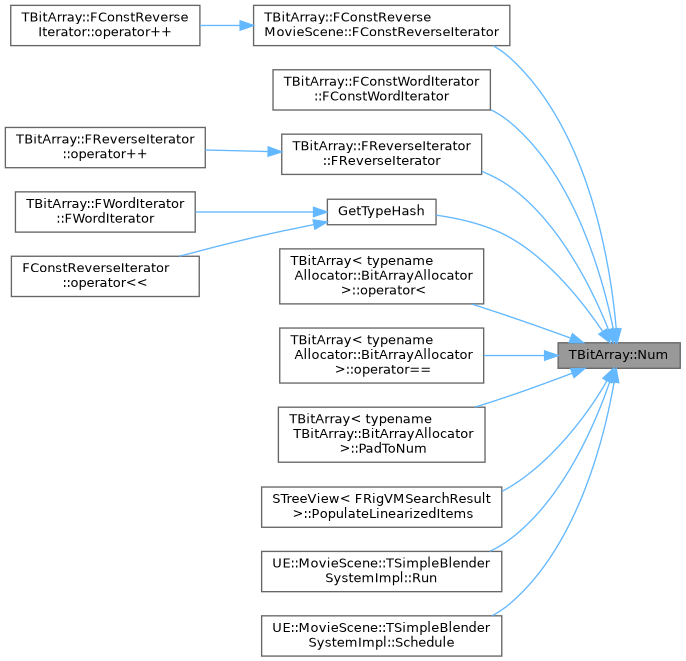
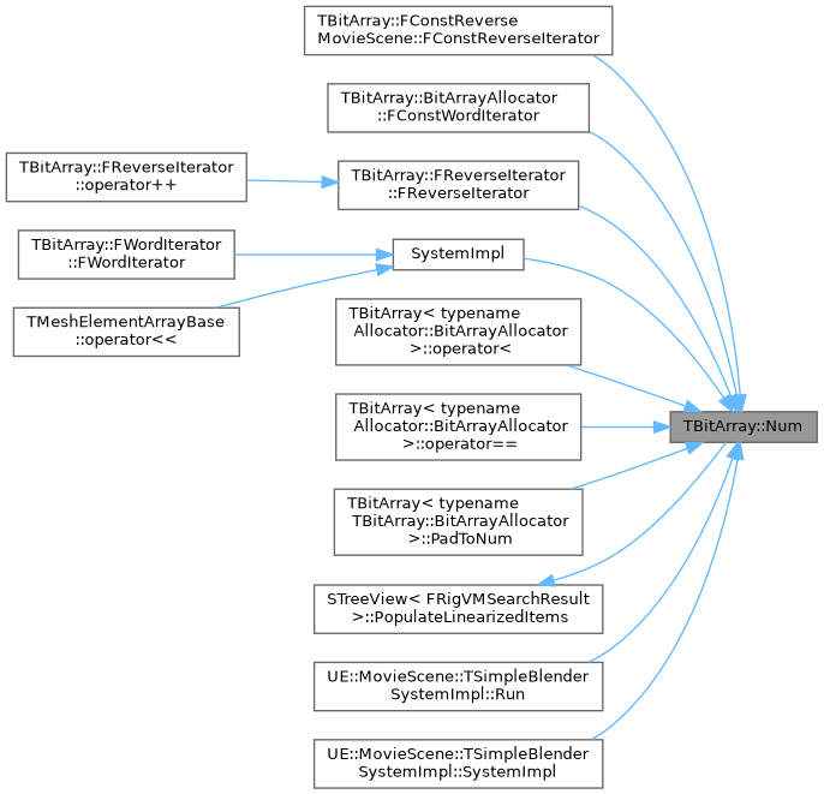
  digraph {
    rankdir=RL
    node [color=grey40 fillcolor=white fontname=Helvetica fontsize=10 shape=box style=filled]
    edge [color=steelblue1 dir=back fontname=Helvetica fontsize=10 labelfontname=Helvetica labelfontsize=10 style=solid]
    n1 [color=gray40 fillcolor=grey60 fontcolor=black height=0.2 label="TBitArray::Num" width=0.4]
    n2 [height=0.2 label="TBitArray::FConstReverse\lMovieScene::FConstReverseIterator" width=0.4]
-   n3 [height=0.2 label="TBitArray::FConstWordIterator\l::FConstWordIterator" width=0.4]
+   n3 [height=0.2 label="TBitArray::BitArrayAllocator\l::FConstWordIterator" width=0.4]
    n4 [height=0.2 label="TBitArray::FReverseIterator\l::FReverseIterator" width=0.4]
-   n5 [height=0.2 label=GetTypeHash width=0.4]
+   n5 [height=0.2 label=SystemImpl width=0.4]
    n6 [height=0.2 label="TBitArray\< typename\l Allocator::BitArrayAllocator\l \>::operator\<" width=0.4]
    n7 [height=0.2 label="TBitArray\< typename\l Allocator::BitArrayAllocator\l \>::operator==" width=0.4]
    n8 [height=0.2 label="TBitArray\< typename\l TBitArray::BitArrayAllocator\l \>::PadToNum" width=0.4]
    n9 [height=0.2 label="STreeView\< FRigVMSearchResult\l \>::PopulateLinearizedItems" width=0.4]
    n10 [height=0.2 label="UE::MovieScene::TSimpleBlender\lSystemImpl::Run" width=0.4]
-   n11 [height=0.2 label="UE::MovieScene::TSimpleBlender\lSystemImpl::Schedule" width=0.4]
-   n12 [height=0.2 label="TBitArray::FConstReverse\lIterator::operator++" width=0.4]
+   n11 [height=0.2 label="UE::MovieScene::TSimpleBlender\lSystemImpl::SystemImpl" width=0.4]
    n13 [height=0.2 label="TBitArray::FReverseIterator\l::operator++" width=0.4]
    n14 [height=0.2 label="TBitArray::FWordIterator\l::FWordIterator" width=0.4]
-   n15 [height=0.2 label="FConstReverseIterator\l::operator\<\<" width=0.4]
+   n15 [height=0.2 label="TMeshElementArrayBase\l::operator\<\<" width=0.4]
    n1 -> n2
    n1 -> n3
    n1 -> n4
    n1 -> n5
    n1 -> n6
    n1 -> n7
    n1 -> n8
-   n1 -> n9
+   n9 -> n1
    n1 -> n10
    n1 -> n11
-   n2 -> n12
    n4 -> n13
    n5 -> n14
    n5 -> n15
  }
